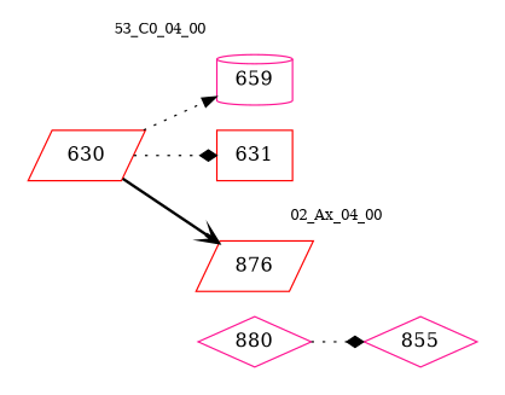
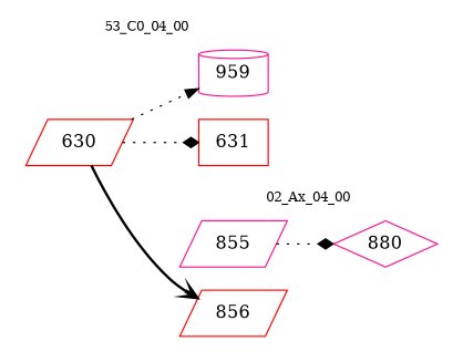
  digraph {
    rankdir=LR
    node [color=deeppink shape=diamond]
    edge [arrowhead=diamond color=black style=dotted]
-   n1 [label=855]
-   n2 [color=red label=876 shape=parallelogram]
+   n1 [label=855 shape=parallelogram]
+   n2 [color=red label=856 shape=parallelogram]
    n3 [label=880]
    n4 [color=red label=630 shape=parallelogram]
    n5 [color=red label=631 shape=box]
-   n6 [label=659 shape=cylinder]
+   n6 [label=959 shape=cylinder]
    subgraph cluster_1 {
      color=white
      fontsize=10
      label="02_Ax_04_00"
      n1
      n2
      n3
    }
    subgraph cluster_2 {
      color=white
      fontsize=10
      label="53_C0_04_00"
      n4
      n5
      n6
    }
-   n3 -> n1
+   n1 -> n3
    n4 -> n2 [arrowhead=vee style=bold]
    n4 -> n5
    n4 -> n6 [arrowhead=normal]
  }
